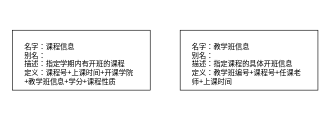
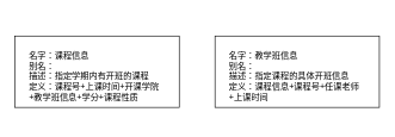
  <mxCell id="0" />
  <mxCell id="1" parent="0" />
  <mxCell id="2" value="" style="rounded=0;whiteSpace=wrap;html=1;" parent="1" vertex="1"><mxGeometry x="20" y="50" width="230" height="100" as="geometry" /></mxCell>
  <mxCell id="3" value="&lt;h1&gt;&lt;br&gt;&lt;/h1&gt;&lt;div&gt;名字：课程信息&lt;/div&gt;&lt;div&gt;别名：&lt;/div&gt;&lt;div&gt;描述：指定学期内有开班的课程&lt;/div&gt;&lt;div&gt;定义：课程号+上课时间+开课学院+教学班信息+学分+课程性质&lt;/div&gt;&lt;div&gt;&lt;span style=&quot;font-size: 12px ; font-weight: normal&quot;&gt;&lt;br&gt;&lt;/span&gt;&lt;/div&gt;" style="text;html=1;strokeColor=none;fillColor=none;spacing=5;spacingTop=-20;whiteSpace=wrap;overflow=hidden;rounded=0;" parent="1" vertex="1"><mxGeometry x="35" y="20" width="200" height="150" as="geometry" /></mxCell>
  <mxCell id="4" value="" style="rounded=0;whiteSpace=wrap;html=1;" parent="1" vertex="1"><mxGeometry x="300" y="50" width="230" height="100" as="geometry" /></mxCell>
- <mxCell id="5" value="&lt;h1&gt;&lt;br&gt;&lt;/h1&gt;&lt;div&gt;名字：教学班信息&lt;/div&gt;&lt;div&gt;别名：&lt;/div&gt;&lt;div&gt;描述：指定课程的具体开班信息&lt;/div&gt;&lt;div&gt;定义：教学班编号+课程号+任课老师+上课时间&lt;/div&gt;&lt;div&gt;&lt;span style=&quot;font-size: 12px ; font-weight: normal&quot;&gt;&lt;br&gt;&lt;/span&gt;&lt;/div&gt;" style="text;html=1;strokeColor=none;fillColor=none;spacing=5;spacingTop=-20;whiteSpace=wrap;overflow=hidden;rounded=0;" parent="1" vertex="1"><mxGeometry x="315" y="20" width="200" height="150" as="geometry" /></mxCell>
+ <mxCell id="5" value="&lt;h1&gt;&lt;br&gt;&lt;/h1&gt;&lt;div&gt;名字：教学班信息&lt;/div&gt;&lt;div&gt;别名：&lt;/div&gt;&lt;div&gt;描述：指定课程的具体开班信息&lt;/div&gt;&lt;div&gt;定义：课程信息+课程号+任课老师+上课时间&lt;/div&gt;&lt;div&gt;&lt;span style=&quot;font-size: 12px ; font-weight: normal&quot;&gt;&lt;br&gt;&lt;/span&gt;&lt;/div&gt;" style="text;html=1;strokeColor=none;fillColor=none;spacing=5;spacingTop=-20;whiteSpace=wrap;overflow=hidden;rounded=0;" parent="1" vertex="1"><mxGeometry x="315" y="20" width="200" height="150" as="geometry" /></mxCell>
